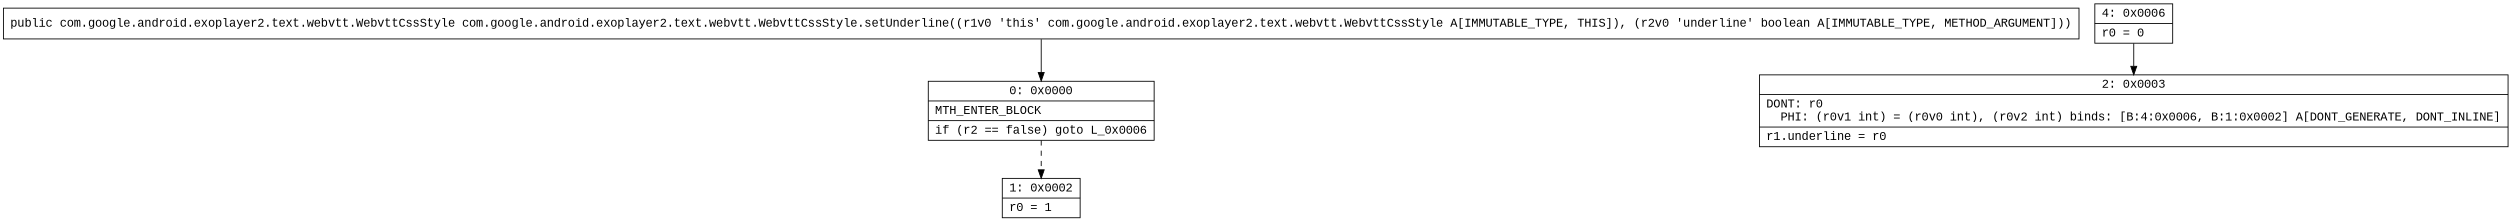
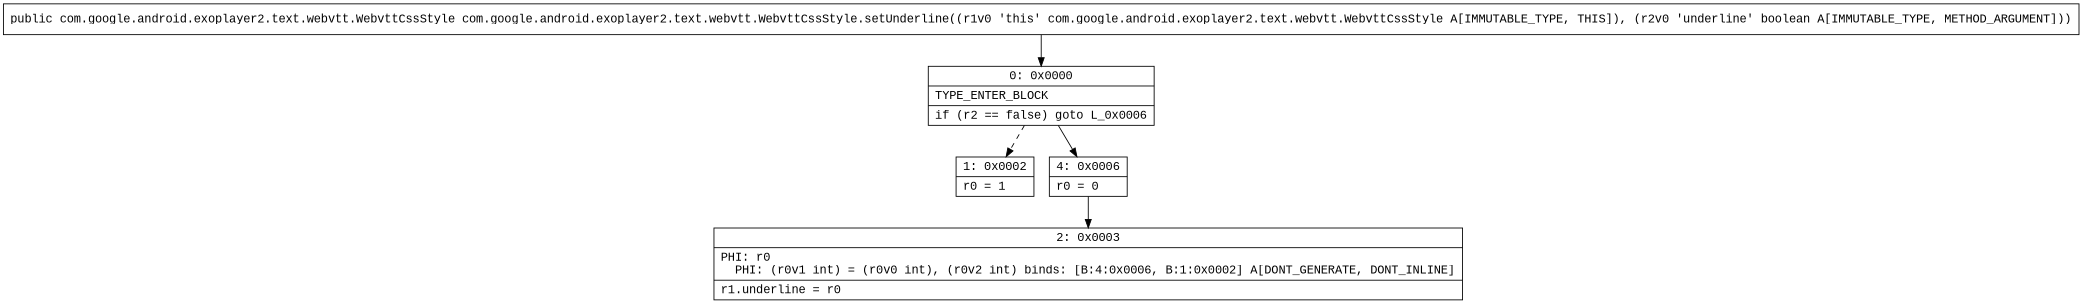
  digraph {
    fontname="Liberation Mono"
    node [fontname="Liberation Mono" shape=record]
    edge [fontname="Liberation Mono"]
-   n1 [label="{0\:\ 0x0000|MTH_ENTER_BLOCK\l|if (r2 == false) goto L_0x0006\l}"]
+   n1 [label="{0\:\ 0x0000|TYPE_ENTER_BLOCK\l|if (r2 == false) goto L_0x0006\l}"]
    n2 [label="{1\:\ 0x0002|r0 = 1\l}"]
    n3 [label="{4\:\ 0x0006|r0 = 0\l}"]
-   n4 [label="{2\:\ 0x0003|DONT: r0 \l  PHI: (r0v1 int) = (r0v0 int), (r0v2 int) binds: [B:4:0x0006, B:1:0x0002] A[DONT_GENERATE, DONT_INLINE]\l|r1.underline = r0\l}"]
+   n4 [label="{2\:\ 0x0003|PHI: r0 \l  PHI: (r0v1 int) = (r0v0 int), (r0v2 int) binds: [B:4:0x0006, B:1:0x0002] A[DONT_GENERATE, DONT_INLINE]\l|r1.underline = r0\l}"]
    n5 [label="{public com.google.android.exoplayer2.text.webvtt.WebvttCssStyle com.google.android.exoplayer2.text.webvtt.WebvttCssStyle.setUnderline((r1v0 'this' com.google.android.exoplayer2.text.webvtt.WebvttCssStyle A[IMMUTABLE_TYPE, THIS]), (r2v0 'underline' boolean A[IMMUTABLE_TYPE, METHOD_ARGUMENT])) }"]
    n1 -> n2 [style=dashed]
+   n1 -> n3
    n3 -> n4
    n5 -> n1
  }
